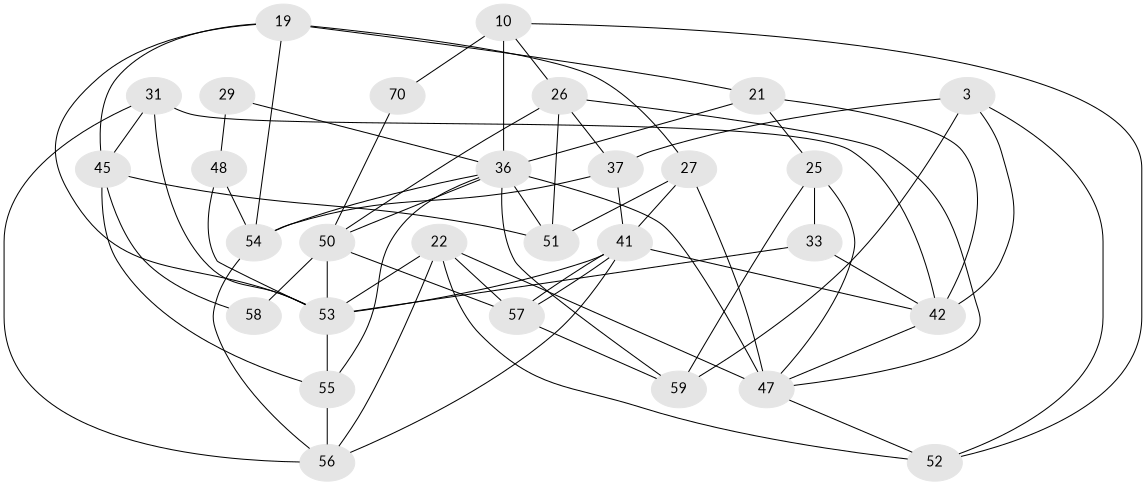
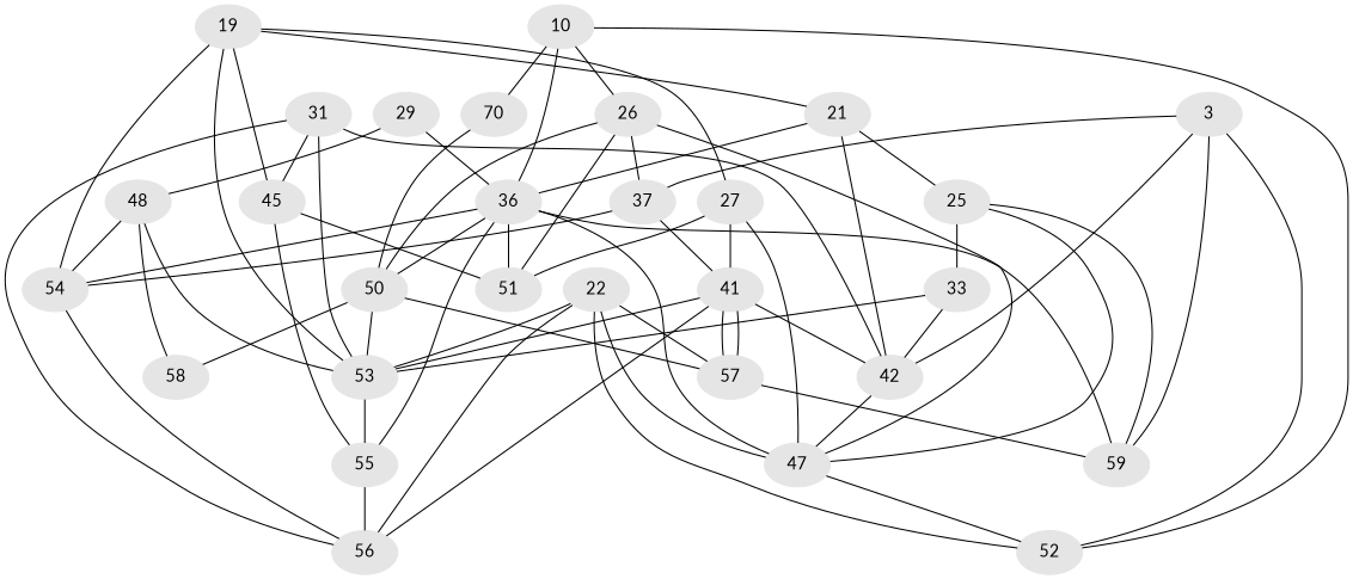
  graph {
    fontname=Lato
    node [color=gray90 fontname=Lato style=filled]
    edge [fontname=Lato]
    3
    37
    42 [super="+34"]
    52 [super="+43"]
    59
    54 [super="+38"]
    41 [super="+7"]
    47 [super="+16+44"]
    26 [super="+17"]
    50 [super="+35+49"]
    51 [super="+12"]
    10
    36 [super="+1+2+28"]
    n14 [label=70]
    55 [super="+23"]
    21 [super="+14"]
    25 [super="+13"]
    19
    27
    45 [super="+4"]
    53 [super="+24+46"]
    56 [super="+30"]
    33 [super="+8"]
    22 [super="+11"]
    57
    58
    29
    48
    31
    3 -- 37
    3 -- 42
    3 -- 52
    3 -- 59
    37 -- 54
    37 -- 41
    42 -- 47
    54 -- 56 [weight=2]
    41 -- 42
    41 -- 53
    41 -- 56
    41 -- 57 [weight=2]
    41 -- 57
    47 -- 52
    26 -- 37
    26 -- 47
    26 -- 50
    26 -- 51
    50 -- 53 [weight=2]
    50 -- 57
    50 -- 58
    10 -- 52
    10 -- 26
    10 -- 36 [weight=2]
    10 -- n14
    36 -- 59
    36 -- 54
    36 -- 47 [weight=2]
    36 -- 50
    36 -- 51 [weight=2]
    36 -- 55
    n14 -- 50
    55 -- 56
    21 -- 42 [weight=2]
    21 -- 36 [weight=2]
    21 -- 25
    25 -- 59
    25 -- 47
    25 -- 33 [weight=2]
    19 -- 54 [weight=2]
    19 -- 21
    19 -- 27
    19 -- 45
    19 -- 53
    27 -- 41
    27 -- 47 [weight=2]
    27 -- 51
    45 -- 51
    45 -- 55
    53 -- 55 [weight=2]
    33 -- 42 [weight=2]
    33 -- 53 [weight=3]
    22 -- 52
    22 -- 47
    22 -- 53 [weight=3]
    22 -- 56 [weight=2]
    22 -- 57
    57 -- 59
    29 -- 36
    29 -- 48
    48 -- 54
    48 -- 53 [weight=2]
-   45 -- 58
+   48 -- 58
    31 -- 42
    31 -- 45
    31 -- 53
    31 -- 56
  }
